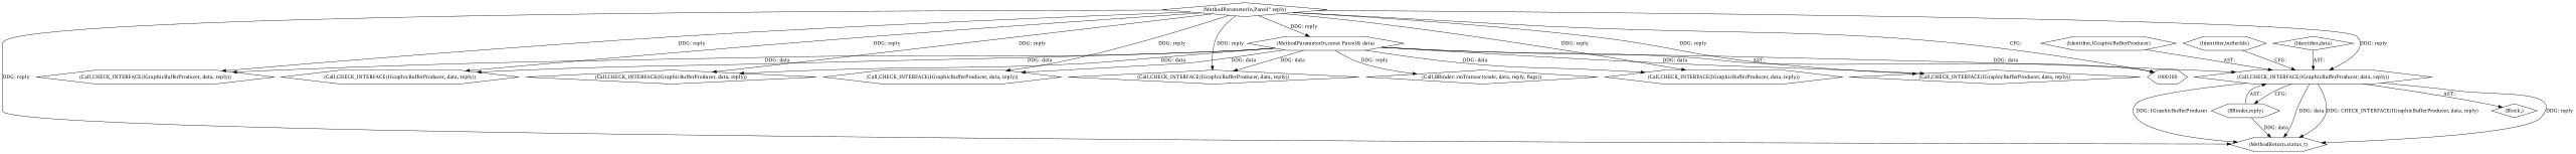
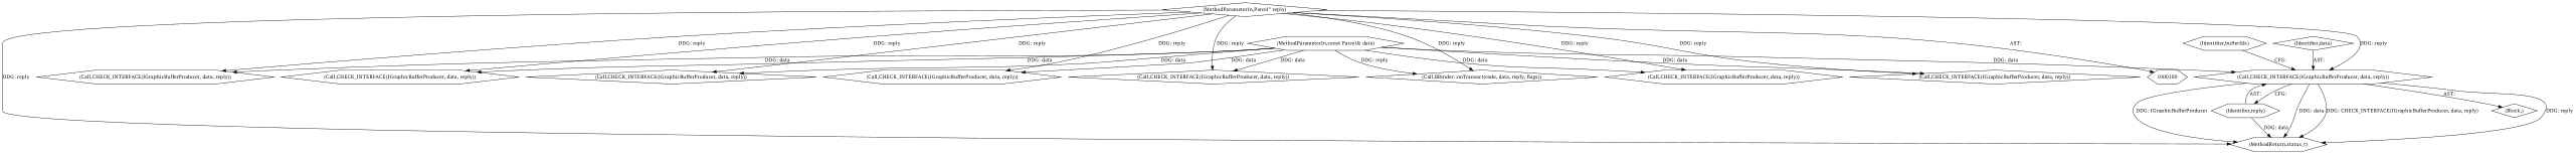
  digraph {
    fontname="PT Serif"
    node [fontname="PT Serif" shape=hexagon]
    edge [fontname="PT Serif"]
    n1 [label="(Call,CHECK_INTERFACE(IGraphicBufferProducer, data, reply))"]
-   n2 [label="(BBinder,reply)"]
+   n2 [label="(Identifier,reply)"]
    n3 [label="(Block,)" shape=diamond]
    n4 [label="(MethodReturn,status_t)"]
    n5 [label="(MethodParameterIn,const Parcel& data)"]
    n6 [label="(Call,CHECK_INTERFACE(IGraphicBufferProducer, data, reply))" shape=diamond]
    n7 [label="(Call,BBinder::onTransact(code, data, reply, flags))" shape=diamond]
    n8 [label="(Call,CHECK_INTERFACE(IGraphicBufferProducer, data, reply))"]
    n9 [label="(Call,CHECK_INTERFACE(IGraphicBufferProducer, data, reply))"]
    n10 [label="(Call,CHECK_INTERFACE(IGraphicBufferProducer, data, reply))"]
    n11 [label="(Call,CHECK_INTERFACE(IGraphicBufferProducer, data, reply))"]
    n12 [label="(Call,CHECK_INTERFACE(IGraphicBufferProducer, data, reply))" shape=diamond]
    n13 [label="(Call,CHECK_INTERFACE(IGraphicBufferProducer, data, reply))" shape=diamond]
    1000100
    n15 [label="(MethodParameterIn,Parcel* reply)" shape=diamond]
-   n16 [label="(Identifier,IGraphicBufferProducer)"]
    n17 [label="(Identifier,bufferIdx)"]
    n18 [label="(Identifier,data)" shape=diamond]
    n1 -> n2 [label="CFG: "]
    n1 -> n3 [label="AST: "]
    n1 -> n4 [label="DDG: reply"]
    n1 -> n4 [label="DDG: IGraphicBufferProducer"]
    n1 -> n4 [label="DDG: data"]
    n1 -> n4 [label="DDG: CHECK_INTERFACE(IGraphicBufferProducer, data, reply)"]
    n2 -> n1 [label="AST: "]
    n2 -> n4 [label="DDG: data"]
    n5 -> n1 [label="DDG: data"]
    n5 -> n6 [label="DDG: data"]
    n5 -> n7 [label="DDG: reply"]
    n5 -> n8 [label="DDG: data"]
    n5 -> n9 [label="DDG: data"]
    n5 -> n10 [label="DDG: data"]
    n5 -> n11 [label="DDG: data"]
    n5 -> n12 [label="DDG: data"]
    n5 -> n13 [label="DDG: data"]
-   n5 -> 1000100 [label="AST: "]
    n15 -> n1 [label="DDG: reply"]
    n15 -> n4 [label="DDG: reply"]
    n15 -> n6 [label="DDG: reply"]
-   n15 -> n5 [label="DDG: reply"]
+   n15 -> n7 [label="DDG: reply"]
    n15 -> n8 [label="DDG: reply"]
    n15 -> n9 [label="DDG: reply"]
    n15 -> n10 [label="DDG: reply"]
    n15 -> n11 [label="DDG: reply"]
    n15 -> n12 [label="DDG: reply"]
    n15 -> n13 [label="DDG: reply"]
-   n15 -> 1000100 [label="CFG: "]
-   n16 -> n1 [label="AST: "]
+   n15 -> 1000100 [label="AST: "]
    n17 -> n1 [label="CFG: "]
    n18 -> n1 [label="AST: "]
  }
